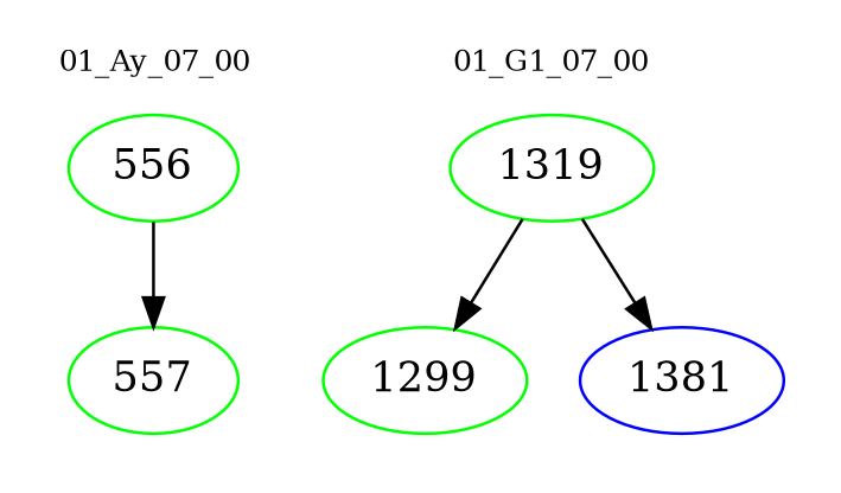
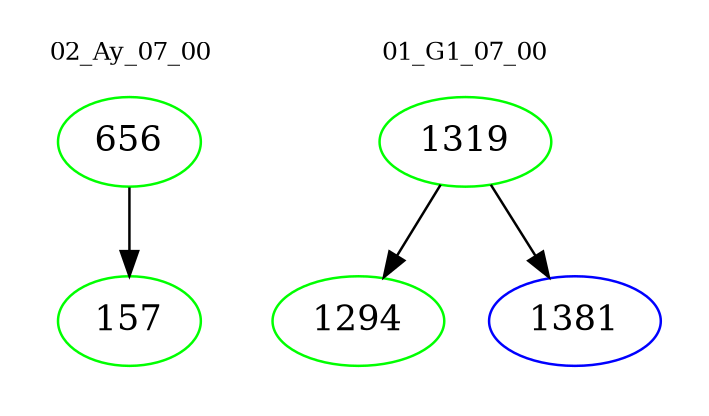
  digraph {
    node [color=green]
    edge [color=black]
-   n1 [label=556]
-   n2 [label=557]
+   n1 [label=656]
+   n2 [label=157]
    n3 [label=1319]
-   n4 [label=1299]
+   n4 [label=1294]
    n5 [color=blue label=1381]
    subgraph cluster_1 {
      color=white
      fontsize=10
-     label="01_Ay_07_00"
+     label="02_Ay_07_00"
      n1
      n2
    }
    subgraph cluster_2 {
      color=white
      fontsize=10
      label="01_G1_07_00"
      n3
      n4
      n5
    }
    n1 -> n2
    n3 -> n4
    n3 -> n5
  }
